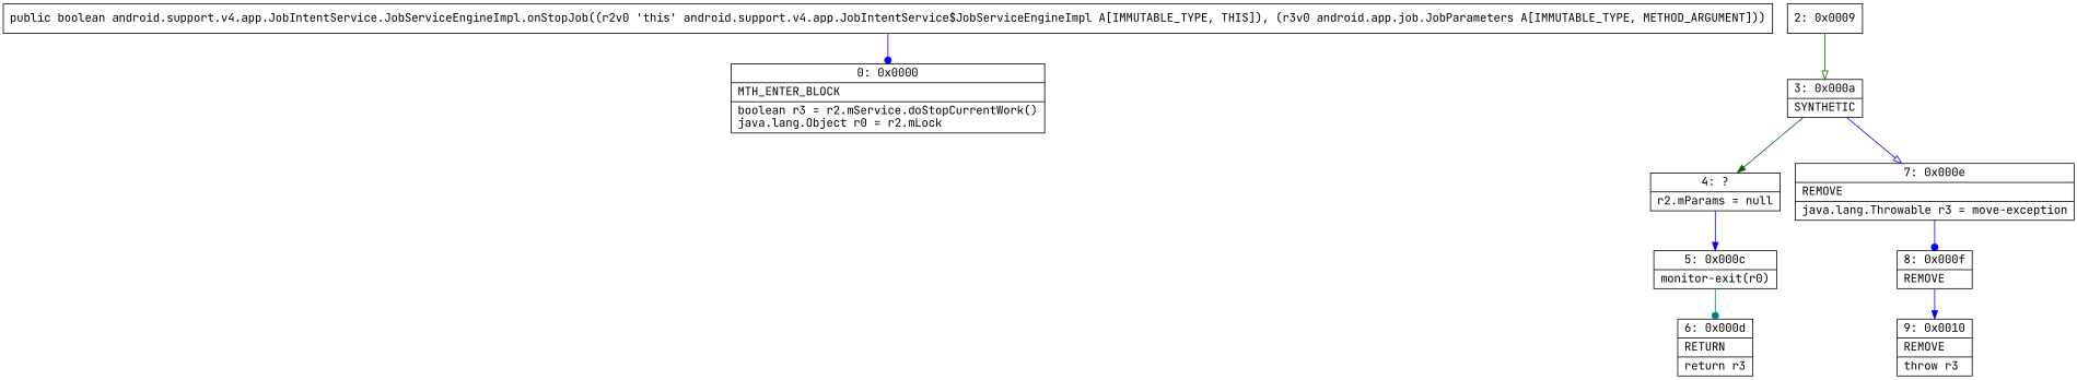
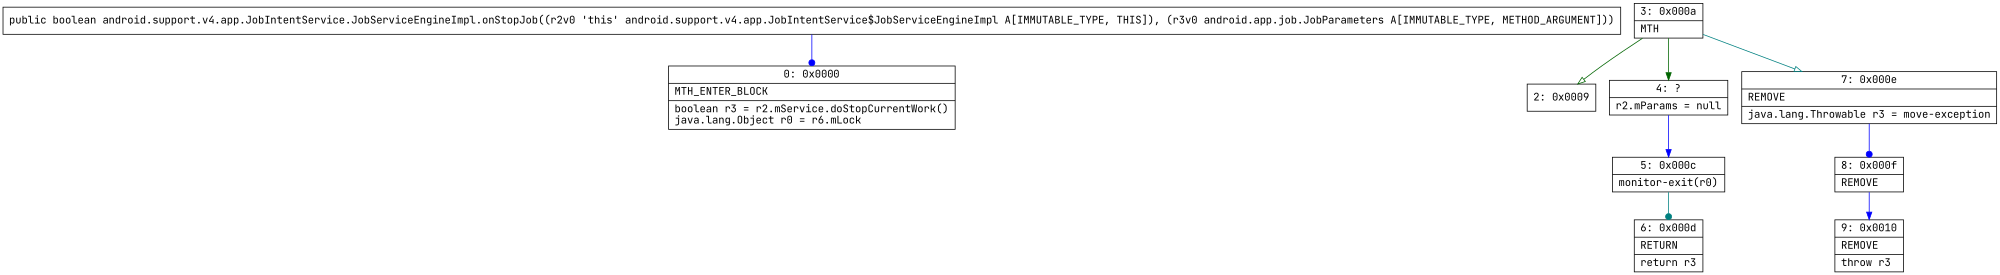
  digraph {
    fontname="JetBrains Mono"
    node [fontname="JetBrains Mono" shape=record]
    edge [arrowhead=normal color=blue fontname="JetBrains Mono"]
-   n1 [label="{0\:\ 0x0000|MTH_ENTER_BLOCK\l|boolean r3 = r2.mService.doStopCurrentWork()\ljava.lang.Object r0 = r2.mLock\l}"]
+   n1 [label="{0\:\ 0x0000|MTH_ENTER_BLOCK\l|boolean r3 = r2.mService.doStopCurrentWork()\ljava.lang.Object r0 = r6.mLock\l}"]
    n2 [label="{2\:\ 0x0009}"]
-   n3 [label="{3\:\ 0x000a|SYNTHETIC\l}"]
+   n3 [label="{3\:\ 0x000a|MTH\l}"]
    n4 [label="{4\:\ ?|r2.mParams = null\l}"]
    n5 [label="{7\:\ 0x000e|REMOVE\l|java.lang.Throwable r3 = move\-exception\l}"]
    n6 [label="{5\:\ 0x000c|monitor\-exit(r0)\l}"]
    n7 [label="{8\:\ 0x000f|REMOVE\l}"]
    n8 [label="{6\:\ 0x000d|RETURN\l|return r3\l}"]
    n9 [label="{9\:\ 0x0010|REMOVE\l|throw r3\l}"]
    n10 [label="{public boolean android.support.v4.app.JobIntentService.JobServiceEngineImpl.onStopJob((r2v0 'this' android.support.v4.app.JobIntentService$JobServiceEngineImpl A[IMMUTABLE_TYPE, THIS]), (r3v0 android.app.job.JobParameters A[IMMUTABLE_TYPE, METHOD_ARGUMENT])) }"]
-   n2 -> n3 [arrowhead=onormal color=darkgreen]
+   n3 -> n2 [arrowhead=onormal color=darkgreen]
    n3 -> n4 [color=darkgreen]
-   n3 -> n5 [arrowhead=onormal]
+   n3 -> n5 [arrowhead=onormal color=teal]
    n4 -> n6
    n5 -> n7 [arrowhead=dot]
    n6 -> n8 [arrowhead=dot color=teal]
    n7 -> n9
    n10 -> n1 [arrowhead=dot]
  }
